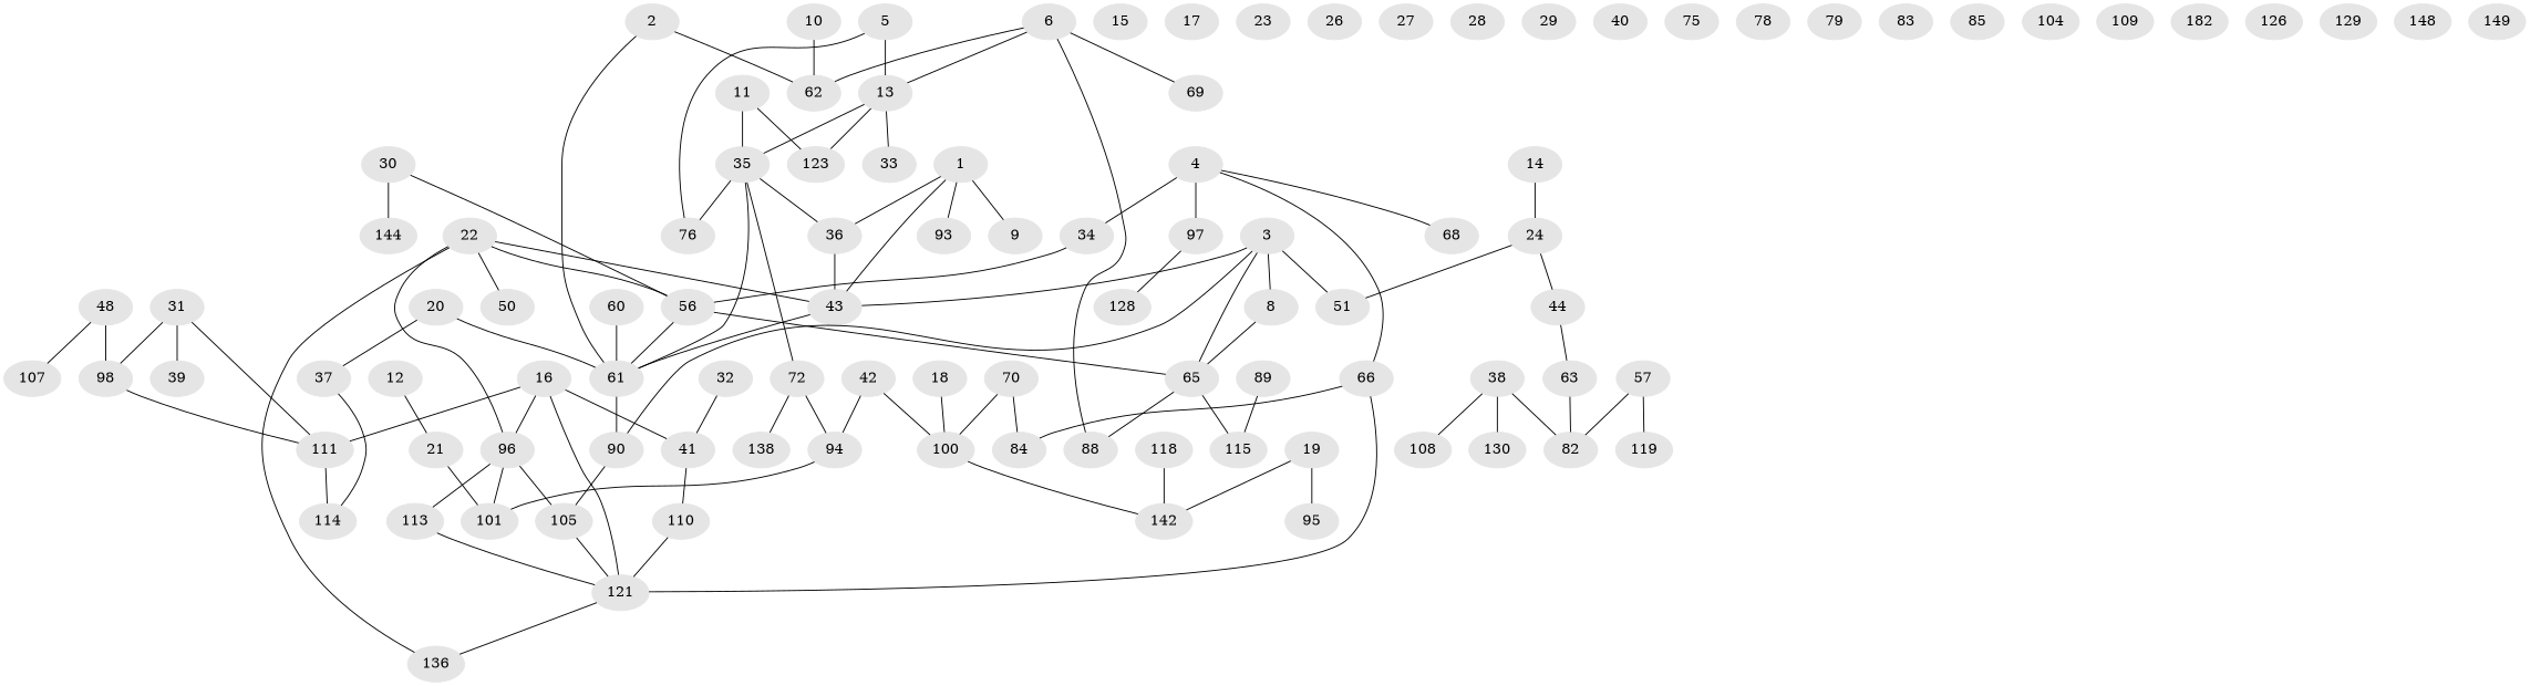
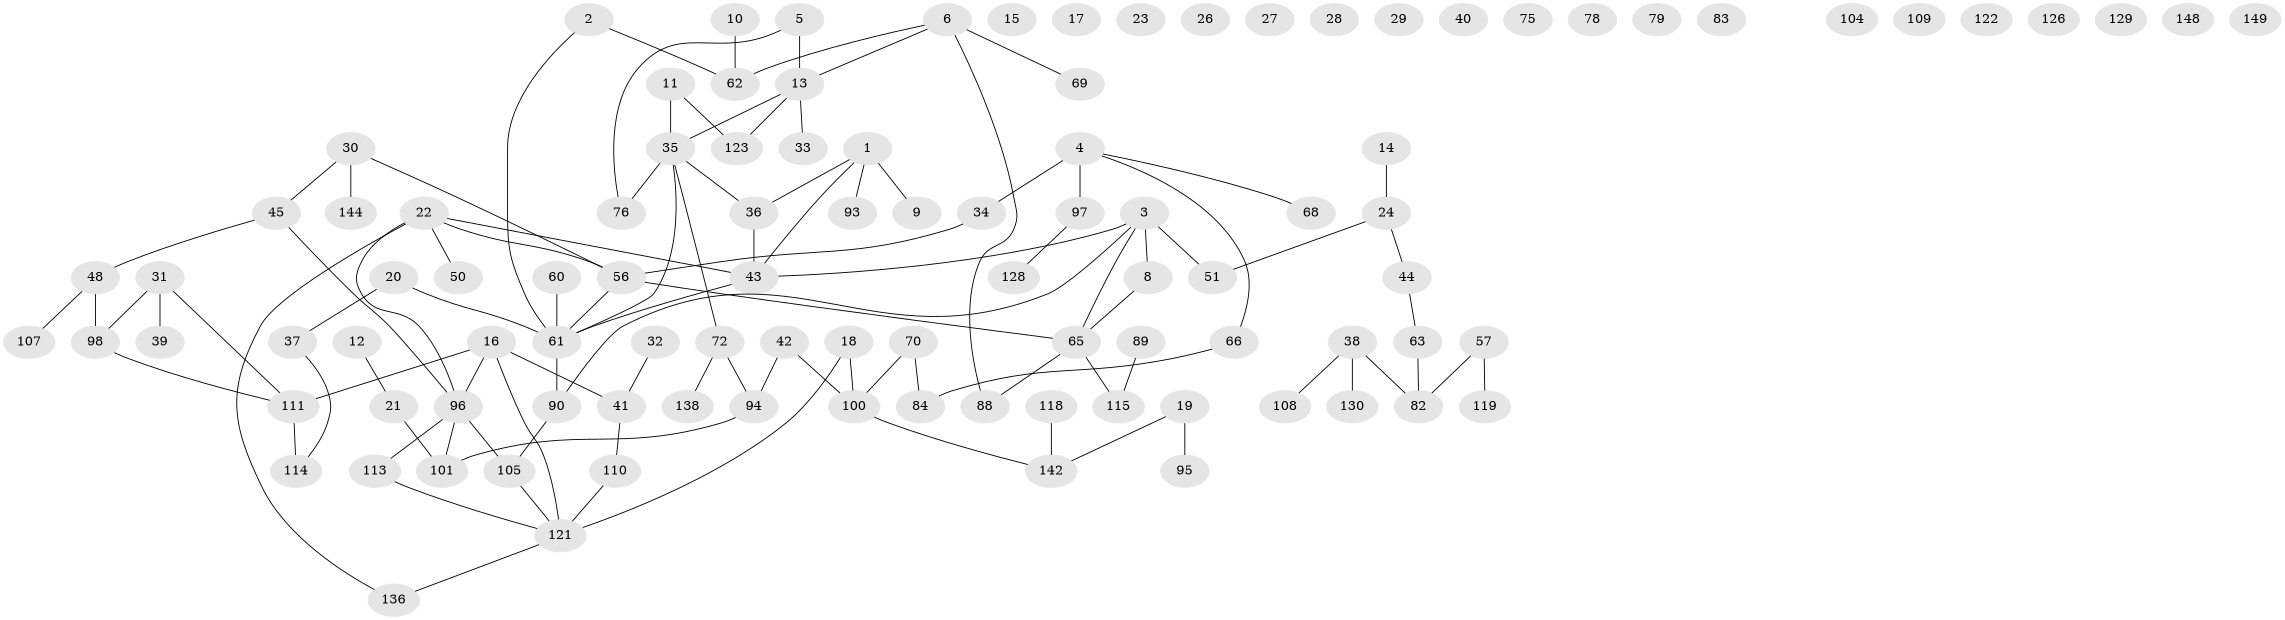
  graph {
    node [color=gray90 style=filled]
    1 [super="+77"]
    9
    36
    43 [super="+58"]
    93
    61 [super="+127"]
    2 [super="+124"]
    62 [super="+135"]
    90 [super="+140"]
    3 [super="+7"]
    8 [super="+25"]
    51 [super="+71"]
    65 [super="+134"]
    88 [super="+133"]
    115
    105
    4 [super="+116"]
    34 [super="+46"]
    66 [super="+146"]
    68
    97 [super="+103"]
    56 [super="+87"]
    121 [super="+145"]
    84 [super="+139"]
    128
    5 [super="+73"]
    13 [super="+54"]
    76 [super="+92"]
    35
    123
    33 [super="+74"]
    20
    37
    6 [super="+120"]
    69
    10 [super="+59"]
    11 [super="+137"]
    72 [super="+80"]
    12 [super="+49"]
    21
    101
    44
    63
    24 [super="+117"]
    14
    15
    16 [super="+141"]
    41 [super="+52"]
    96 [super="+112"]
    111
    110
    113
    114 [super="+132"]
    136
    17
    100 [super="+125"]
    142 [super="+147"]
    18
    19 [super="+55"]
    95
    22 [super="+47"]
    50
    23
    26 [super="+86"]
    27
    28 [super="+53"]
    29 [super="+81"]
    30 [super="+91"]
+   45
    144
    48 [super="+106"]
    31 [super="+67"]
    39
    98
    32
    94 [super="+143"]
    138
    82 [super="+99"]
    38
    108
    130
    40
    42 [super="+64"]
    107
    57
    119
    60 [super="+131"]
    70 [super="+102"]
    75
    78
    79
    83
-   85
    89
    104
    109
    118
-   122 [label=182]
+   122
    126
    129
    148
    149
    1 -- 9
    1 -- 36
    1 -- 43
    1 -- 93
    36 -- 43
    43 -- 61
    61 -- 90
    2 -- 61
    2 -- 62
    90 -- 105
    3 -- 43
    3 -- 90
    3 -- 8
    3 -- 51
    3 -- 65
    8 -- 65
    65 -- 88
    65 -- 115
    105 -- 121
    4 -- 34 [weight=2]
    4 -- 66
    4 -- 68
    4 -- 97
    34 -- 56
-   66 -- 121
+   18 -- 121
    66 -- 84
    97 -- 128
    56 -- 61
    56 -- 65
    121 -- 136
    5 -- 13
    5 -- 76
    13 -- 35
    13 -- 123
    13 -- 33
    35 -- 36
    35 -- 61
    35 -- 76
    35 -- 72
    20 -- 61
    20 -- 37
    37 -- 114
    6 -- 62
    6 -- 88
    6 -- 13
    6 -- 69
    10 -- 62
    11 -- 35
    11 -- 123
    72 -- 94
    72 -- 138
    12 -- 21
    21 -- 101
    44 -- 63
    63 -- 82
    24 -- 51
    24 -- 44
    14 -- 24
    16 -- 121
    16 -- 41
    16 -- 96
    16 -- 111
    41 -- 110
    96 -- 105
    96 -- 101
    96 -- 113
    111 -- 114
    110 -- 121
    113 -- 121
    100 -- 142
    18 -- 100
    19 -- 142
    19 -- 95
    22 -- 43
    22 -- 56
    22 -- 96
    22 -- 136
    22 -- 50
    30 -- 56
+   30 -- 45
    30 -- 144
+   45 -- 96
+   45 -- 48
    48 -- 98
    48 -- 107
    31 -- 111
    31 -- 39
    31 -- 98
    98 -- 111
    32 -- 41
    94 -- 101
    38 -- 82
    38 -- 108
    38 -- 130
    42 -- 100
    42 -- 94
    57 -- 82
    57 -- 119
    60 -- 61
    70 -- 84
    70 -- 100
    89 -- 115
    118 -- 142
  }
